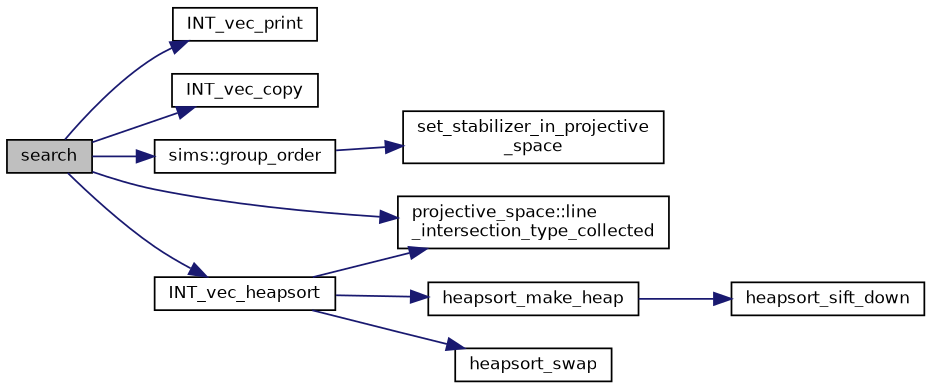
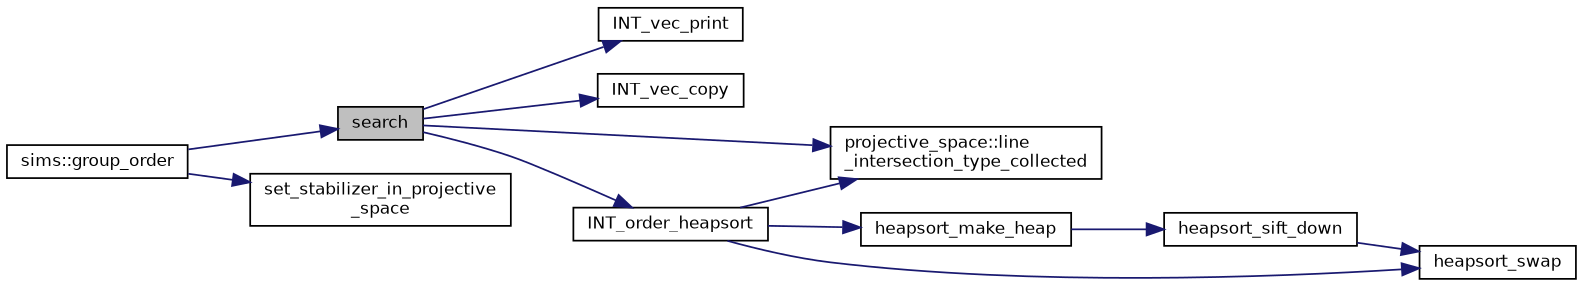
  digraph {
    rankdir=LR
    node [color=black fillcolor=white fontname=Helvetica fontsize=10 shape=record style=filled]
    edge [color=midnightblue fontname=Helvetica fontsize=10 labelfontname=Helvetica labelfontsize=10 style=solid]
    n1 [fillcolor=grey75 fontcolor=black height=0.2 label=search width=0.4]
    n2 [height=0.2 label=INT_vec_print width=0.4]
    n3 [height=0.2 label=INT_vec_copy width=0.4]
    n4 [height=0.2 label="sims::group_order" width=0.4]
-   n5 [height=0.2 label=INT_vec_heapsort width=0.4]
+   n5 [height=0.2 label=INT_order_heapsort width=0.4]
    n6 [height=0.2 label="projective_space::line\l_intersection_type_collected" width=0.4]
    n7 [height=0.2 label="set_stabilizer_in_projective\l_space" width=0.4]
    n8 [height=0.2 label=heapsort_make_heap width=0.4]
    n9 [height=0.2 label=heapsort_swap width=0.4]
    n10 [height=0.2 label=heapsort_sift_down width=0.4]
    n1 -> n2
    n1 -> n3
-   n1 -> n4
+   n4 -> n1
    n1 -> n5
    n1 -> n6
    n4 -> n7
    n5 -> n6
    n5 -> n8
    n5 -> n9
    n8 -> n10
+   n10 -> n9
  }
